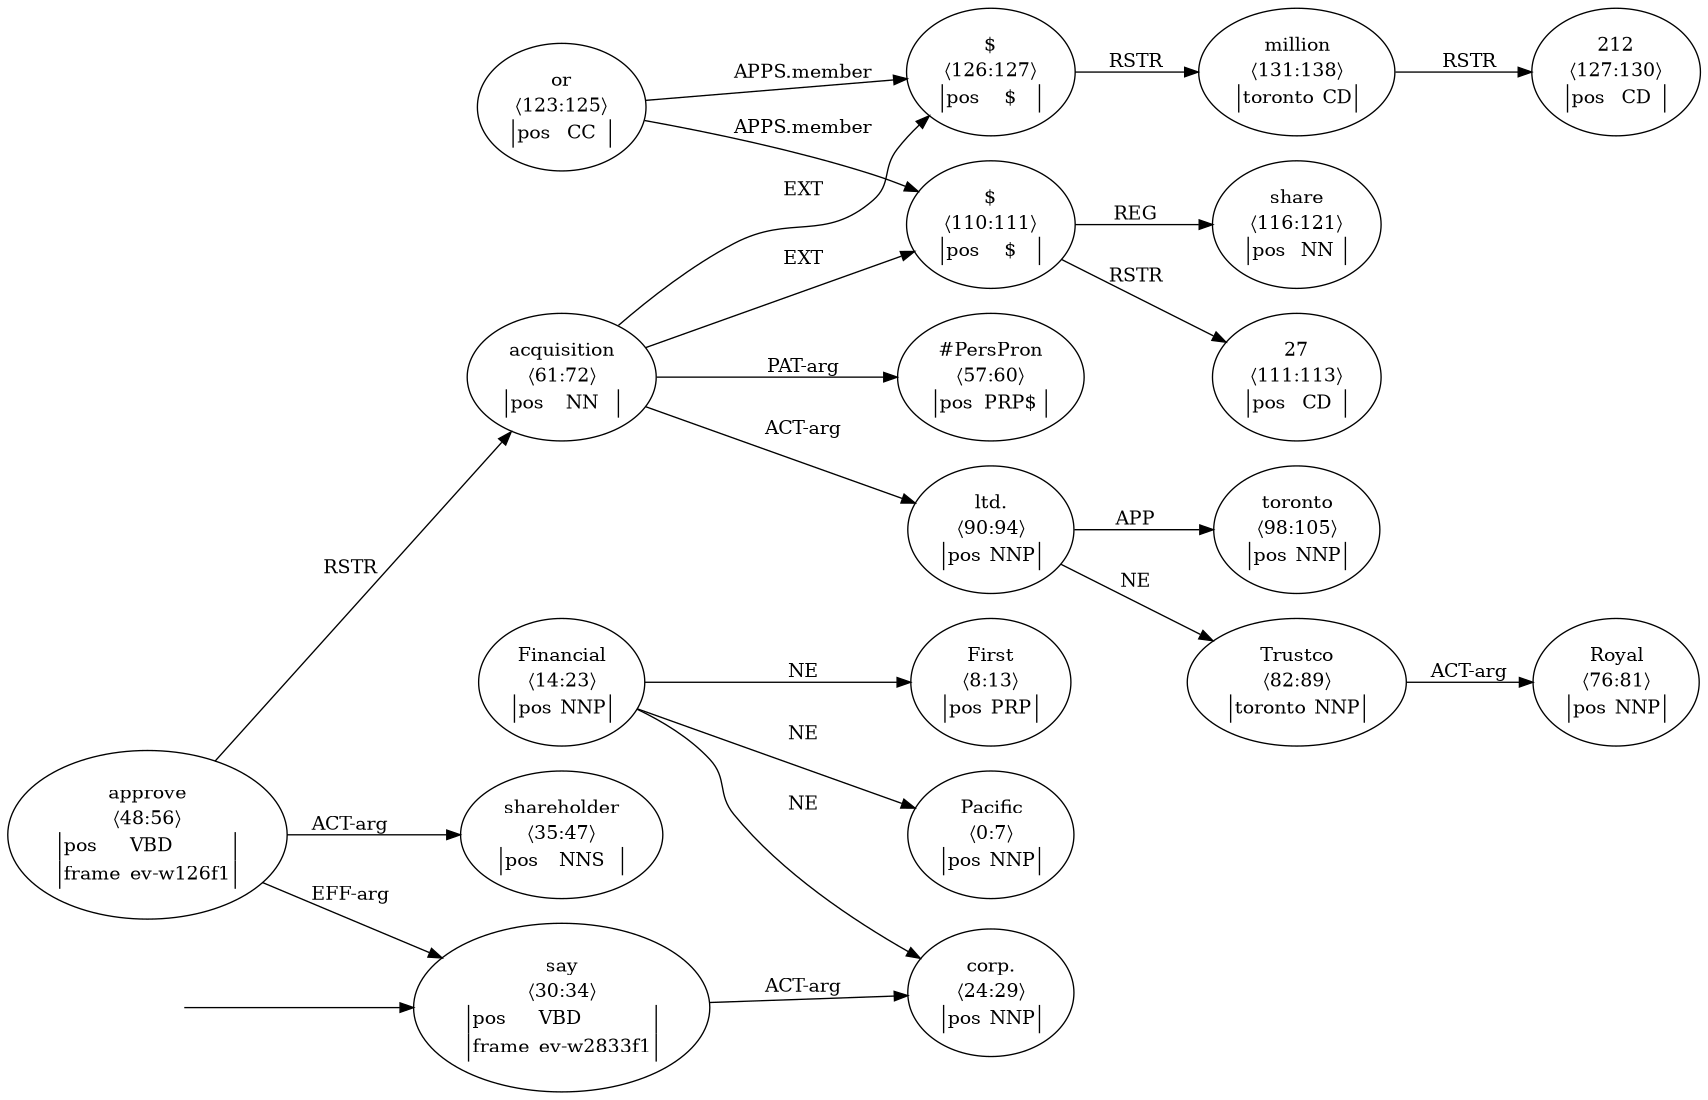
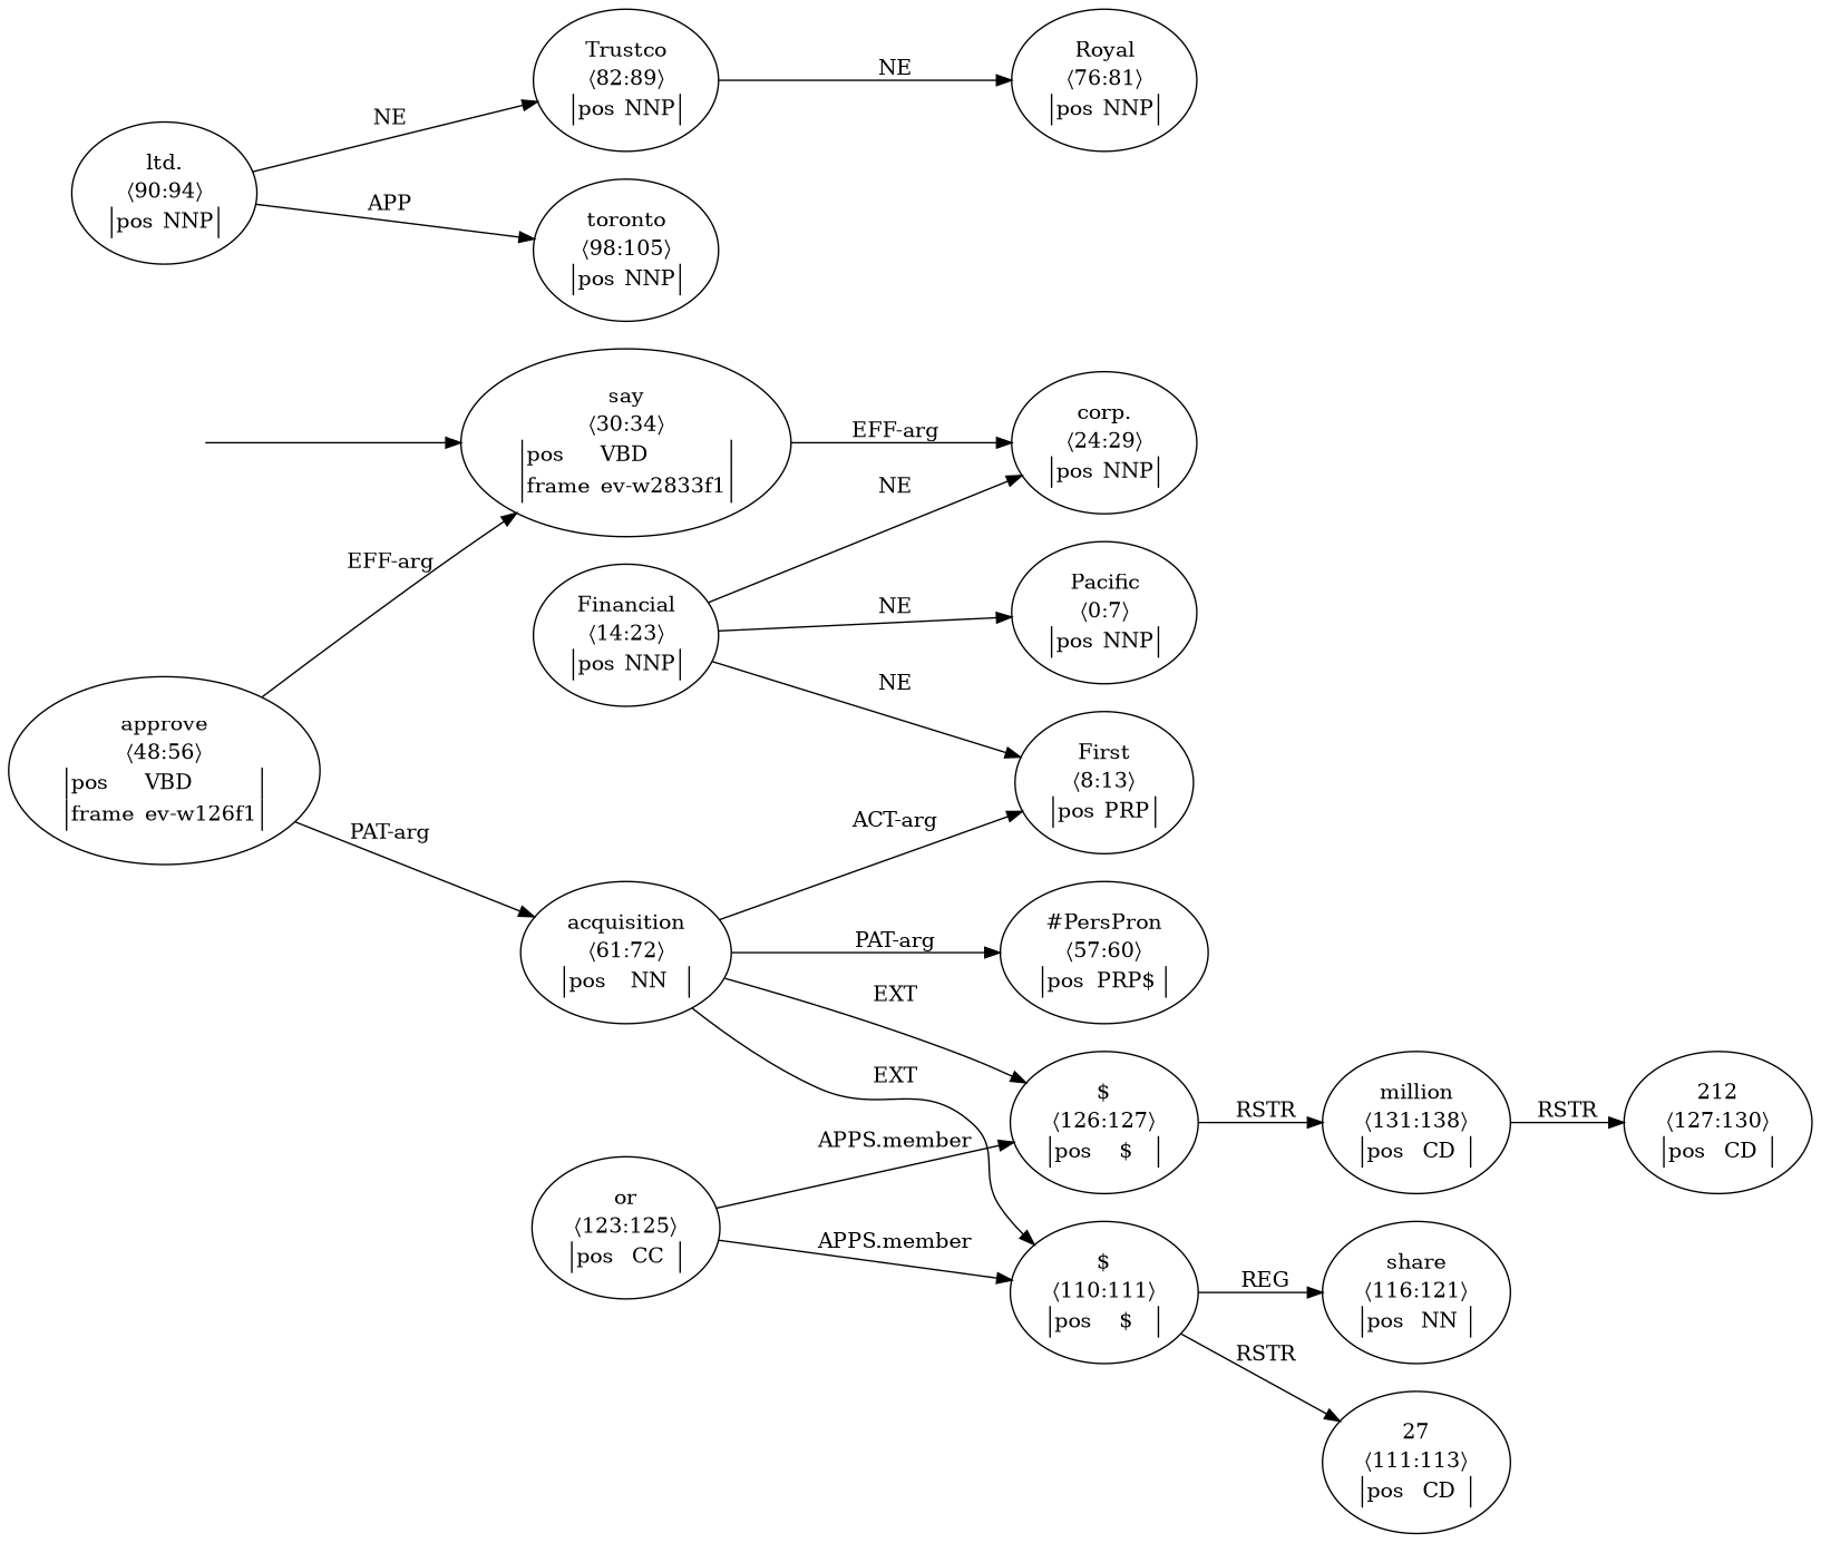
  digraph {
    rankdir=LR
    top [style=invis]
    n2 [label=<<table align="center" border="0" cellspacing="0"><tr><td colspan="2">say</td></tr><tr><td colspan="2">〈30:34〉</td></tr><tr><td sides="l" border="1" align="left">pos</td><td sides="r" border="1" align="left">VBD</td></tr><tr><td sides="l" border="1" align="left">frame</td><td sides="r" border="1" align="left">ev-w2833f1</td></tr></table>>]
    n3 [label=<<table align="center" border="0" cellspacing="0"><tr><td colspan="2">corp.</td></tr><tr><td colspan="2">〈24:29〉</td></tr><tr><td sides="l" border="1" align="left">pos</td><td sides="r" border="1" align="left">NNP</td></tr></table>>]
    n4 [label=<<table align="center" border="0" cellspacing="0"><tr><td colspan="2">approve</td></tr><tr><td colspan="2">〈48:56〉</td></tr><tr><td sides="l" border="1" align="left">pos</td><td sides="r" border="1" align="left">VBD</td></tr><tr><td sides="l" border="1" align="left">frame</td><td sides="r" border="1" align="left">ev-w126f1</td></tr></table>>]
-   n5 [label=<<table align="center" border="0" cellspacing="0"><tr><td colspan="2">shareholder</td></tr><tr><td colspan="2">〈35:47〉</td></tr><tr><td sides="l" border="1" align="left">pos</td><td sides="r" border="1" align="left">NNS</td></tr></table>>]
    n6 [label=<<table align="center" border="0" cellspacing="0"><tr><td colspan="2">acquisition</td></tr><tr><td colspan="2">〈61:72〉</td></tr><tr><td sides="l" border="1" align="left">pos</td><td sides="r" border="1" align="left">NN</td></tr></table>>]
    n7 [label=<<table align="center" border="0" cellspacing="0"><tr><td colspan="2">Pacific</td></tr><tr><td colspan="2">〈0:7〉</td></tr><tr><td sides="l" border="1" align="left">pos</td><td sides="r" border="1" align="left">NNP</td></tr></table>>]
    n8 [label=<<table align="center" border="0" cellspacing="0"><tr><td colspan="2">First</td></tr><tr><td colspan="2">〈8:13〉</td></tr><tr><td sides="l" border="1" align="left">pos</td><td sides="r" border="1" align="left">PRP</td></tr></table>>]
    n9 [label=<<table align="center" border="0" cellspacing="0"><tr><td colspan="2">Financial</td></tr><tr><td colspan="2">〈14:23〉</td></tr><tr><td sides="l" border="1" align="left">pos</td><td sides="r" border="1" align="left">NNP</td></tr></table>>]
    n10 [label=<<table align="center" border="0" cellspacing="0"><tr><td colspan="2">#PersPron</td></tr><tr><td colspan="2">〈57:60〉</td></tr><tr><td sides="l" border="1" align="left">pos</td><td sides="r" border="1" align="left">PRP$</td></tr></table>>]
    n11 [label=<<table align="center" border="0" cellspacing="0"><tr><td colspan="2">ltd.</td></tr><tr><td colspan="2">〈90:94〉</td></tr><tr><td sides="l" border="1" align="left">pos</td><td sides="r" border="1" align="left">NNP</td></tr></table>>]
    n12 [label=<<table align="center" border="0" cellspacing="0"><tr><td colspan="2">$</td></tr><tr><td colspan="2">〈110:111〉</td></tr><tr><td sides="l" border="1" align="left">pos</td><td sides="r" border="1" align="left">$</td></tr></table>>]
    n13 [label=<<table align="center" border="0" cellspacing="0"><tr><td colspan="2">$</td></tr><tr><td colspan="2">〈126:127〉</td></tr><tr><td sides="l" border="1" align="left">pos</td><td sides="r" border="1" align="left">$</td></tr></table>>]
-   n14 [label=<<table align="center" border="0" cellspacing="0"><tr><td colspan="2">Trustco</td></tr><tr><td colspan="2">〈82:89〉</td></tr><tr><td sides="l" border="1" align="left">toronto</td><td sides="r" border="1" align="left">NNP</td></tr></table>>]
+   n14 [label=<<table align="center" border="0" cellspacing="0"><tr><td colspan="2">Trustco</td></tr><tr><td colspan="2">〈82:89〉</td></tr><tr><td sides="l" border="1" align="left">pos</td><td sides="r" border="1" align="left">NNP</td></tr></table>>]
    n15 [label=<<table align="center" border="0" cellspacing="0"><tr><td colspan="2">toronto</td></tr><tr><td colspan="2">〈98:105〉</td></tr><tr><td sides="l" border="1" align="left">pos</td><td sides="r" border="1" align="left">NNP</td></tr></table>>]
    n16 [label=<<table align="center" border="0" cellspacing="0"><tr><td colspan="2">27</td></tr><tr><td colspan="2">〈111:113〉</td></tr><tr><td sides="l" border="1" align="left">pos</td><td sides="r" border="1" align="left">CD</td></tr></table>>]
    n17 [label=<<table align="center" border="0" cellspacing="0"><tr><td colspan="2">share</td></tr><tr><td colspan="2">〈116:121〉</td></tr><tr><td sides="l" border="1" align="left">pos</td><td sides="r" border="1" align="left">NN</td></tr></table>>]
-   n18 [label=<<table align="center" border="0" cellspacing="0"><tr><td colspan="2">million</td></tr><tr><td colspan="2">〈131:138〉</td></tr><tr><td sides="l" border="1" align="left">toronto</td><td sides="r" border="1" align="left">CD</td></tr></table>>]
+   n18 [label=<<table align="center" border="0" cellspacing="0"><tr><td colspan="2">million</td></tr><tr><td colspan="2">〈131:138〉</td></tr><tr><td sides="l" border="1" align="left">pos</td><td sides="r" border="1" align="left">CD</td></tr></table>>]
    n19 [label=<<table align="center" border="0" cellspacing="0"><tr><td colspan="2">Royal</td></tr><tr><td colspan="2">〈76:81〉</td></tr><tr><td sides="l" border="1" align="left">pos</td><td sides="r" border="1" align="left">NNP</td></tr></table>>]
    n20 [label=<<table align="center" border="0" cellspacing="0"><tr><td colspan="2">or</td></tr><tr><td colspan="2">〈123:125〉</td></tr><tr><td sides="l" border="1" align="left">pos</td><td sides="r" border="1" align="left">CC</td></tr></table>>]
    n21 [label=<<table align="center" border="0" cellspacing="0"><tr><td colspan="2">212</td></tr><tr><td colspan="2">〈127:130〉</td></tr><tr><td sides="l" border="1" align="left">pos</td><td sides="r" border="1" align="left">CD</td></tr></table>>]
    top -> n2
-   n2 -> n3 [label="ACT-arg"]
+   n2 -> n3 [label="EFF-arg"]
    n4 -> n2 [label="EFF-arg"]
-   n4 -> n5 [label="ACT-arg"]
-   n4 -> n6 [label=RSTR]
+   n4 -> n6 [label="PAT-arg"]
    n6 -> n10 [label="PAT-arg"]
-   n6 -> n11 [label="ACT-arg"]
+   n6 -> n8 [label="ACT-arg"]
    n6 -> n12 [label=EXT]
    n6 -> n13 [label=EXT]
    n9 -> n3 [label=NE]
    n9 -> n7 [label=NE]
    n9 -> n8 [label=NE]
    n11 -> n14 [label=NE]
    n11 -> n15 [label=APP]
    n12 -> n16 [label=RSTR]
    n12 -> n17 [label=REG]
    n13 -> n18 [label=RSTR]
-   n14 -> n19 [label="ACT-arg"]
+   n14 -> n19 [label=NE]
    n18 -> n21 [label=RSTR]
    n20 -> n12 [label="APPS.member"]
    n20 -> n13 [label="APPS.member"]
  }
